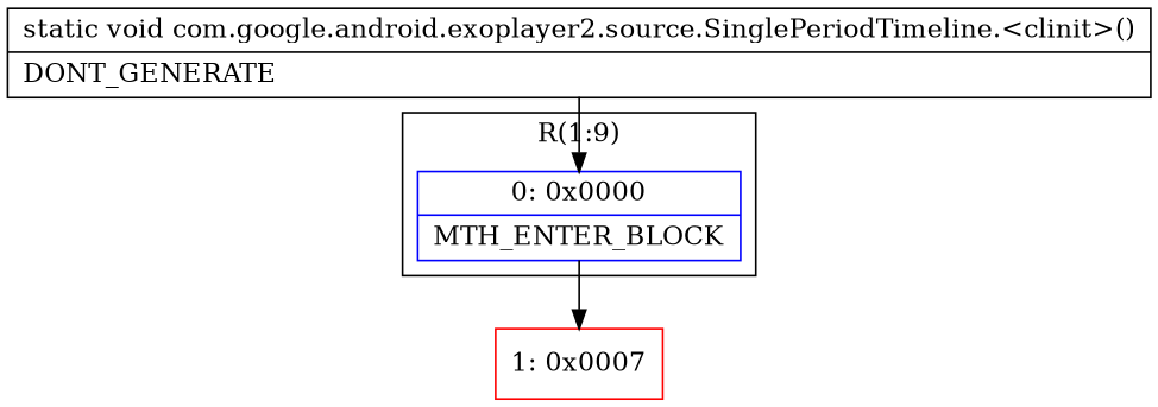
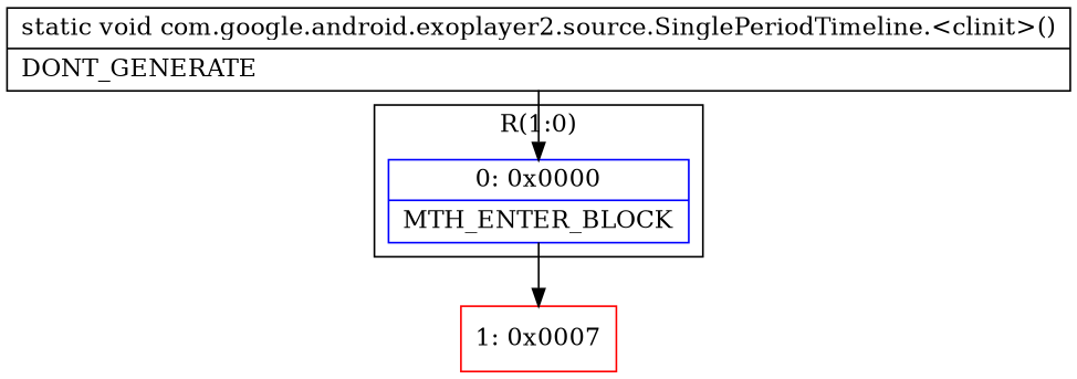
  digraph {
    node [shape=record]
    n1 [color=blue label="{0\:\ 0x0000|MTH_ENTER_BLOCK\l}"]
    n2 [color=red label="{1\:\ 0x0007}"]
    n3 [label="{static void com.google.android.exoplayer2.source.SinglePeriodTimeline.\<clinit\>()  | DONT_GENERATE\l}"]
    subgraph cluster_1 {
-     label="R(1:9)"
+     label="R(1:0)"
      n1
    }
    n1 -> n2
    n3 -> n1
  }
